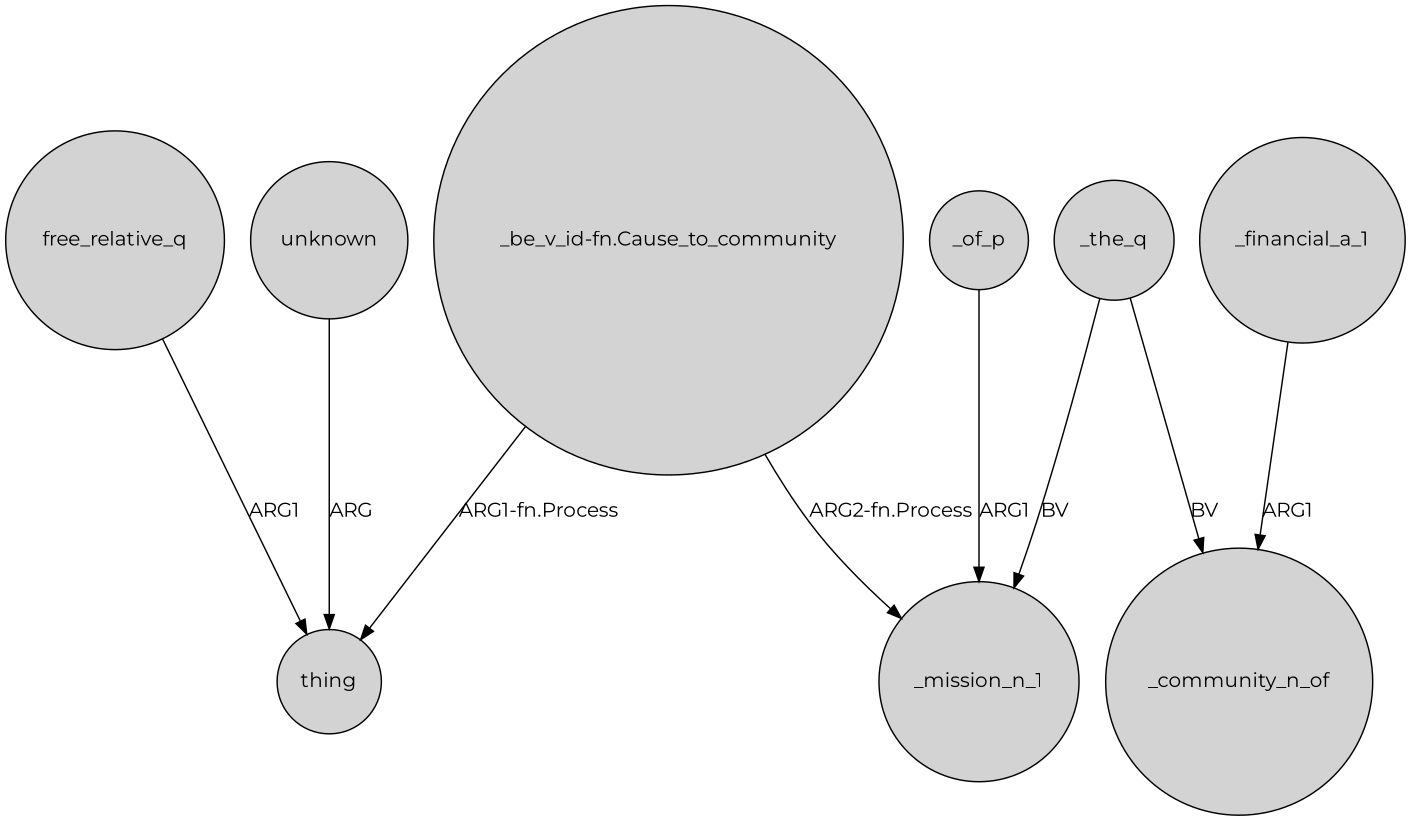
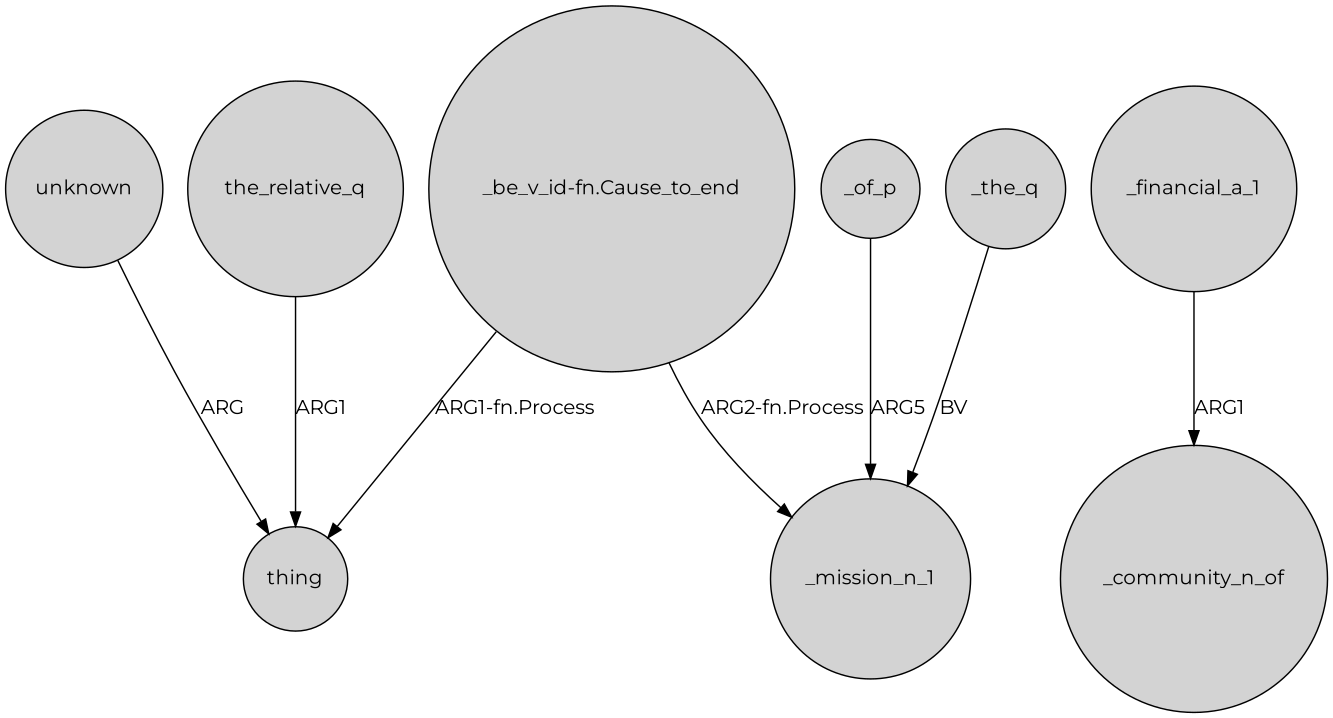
  digraph {
    fontname=Montserrat
    node [fontname=Montserrat shape=circle style=filled]
    edge [fontname=Montserrat]
-   "_be_v_id-fn.Cause_to_end" [label="_be_v_id-fn.Cause_to_community"]
+   "_be_v_id-fn.Cause_to_end"
    thing
    _mission_n_1
    _of_p
    _financial_a_1
    _community_n_of
    _the_q
-   free_relative_q
+   free_relative_q [label=the_relative_q]
    unknown
    "_be_v_id-fn.Cause_to_end" -> thing [label="ARG1-fn.Process"]
    "_be_v_id-fn.Cause_to_end" -> _mission_n_1 [label="ARG2-fn.Process"]
-   _of_p -> _mission_n_1 [label=ARG1]
+   _of_p -> _mission_n_1 [label=ARG5]
    _financial_a_1 -> _community_n_of [label=ARG1]
    _the_q -> _mission_n_1 [label=BV]
-   _the_q -> _community_n_of [label=BV]
    free_relative_q -> thing [label=ARG1]
    unknown -> thing [label=ARG]
  }
